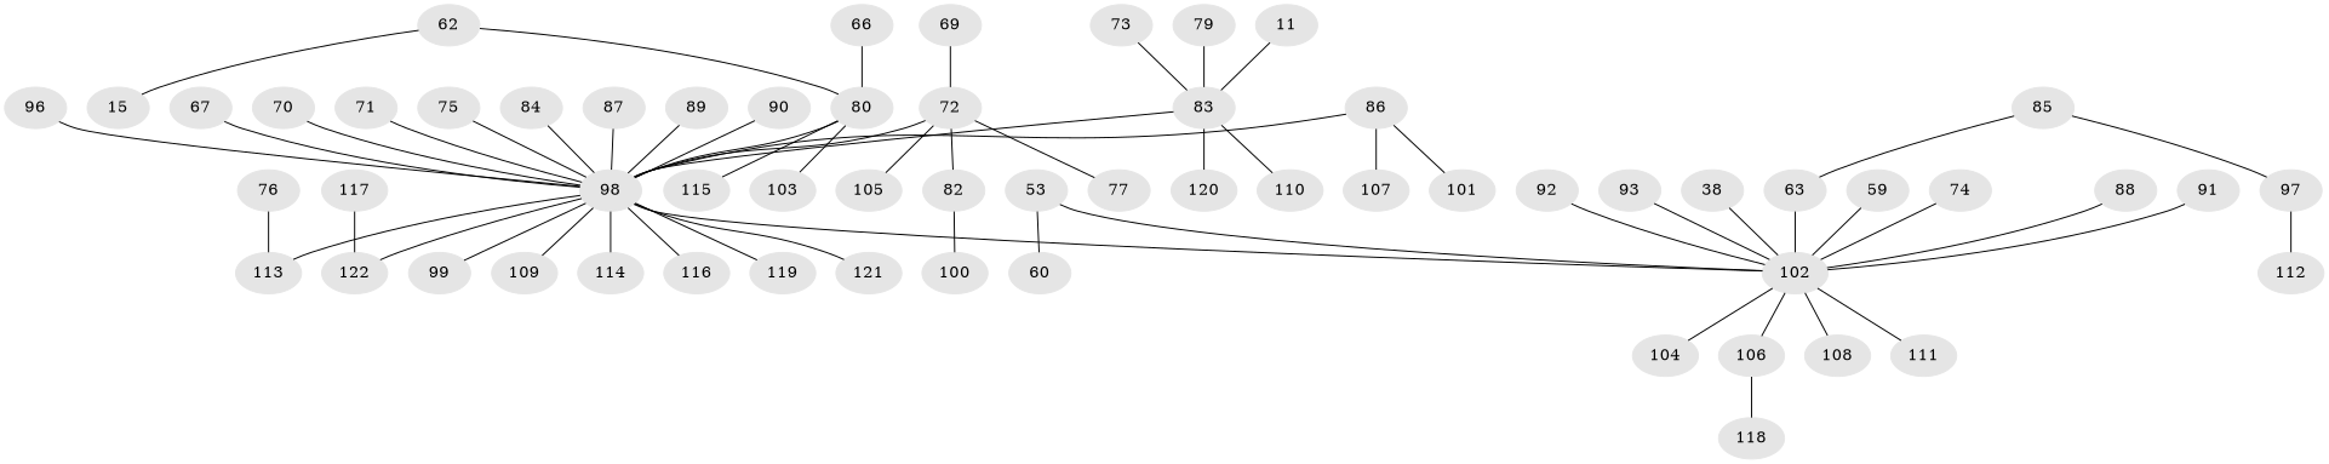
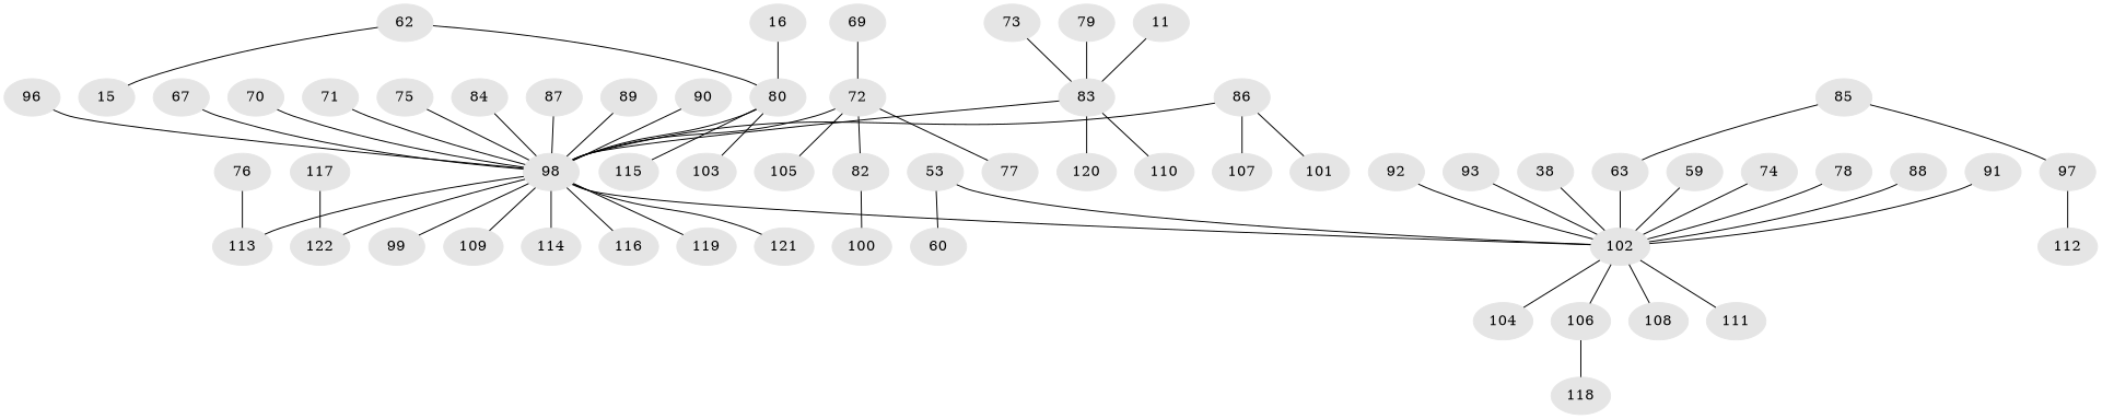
  graph {
    node [color=gray90 style=filled]
    53 [super="+8+51+19"]
    60
    102 [super="+5+11+35+14+39+28+17+32+44+45+47+57"]
    104
    106
    108
    111
    n8 [label=38]
    59
    80 [super="+36"]
    98 [super="+65+40+42+37+38+46+41+52+68+61+56"]
    103
    115
    62
    n15 [label=15]
    63
-   66
+   66 [label=16]
    113 [super="+49"]
    99
    109
    114
    116
    119
    121
    122 [super="+94"]
    67
    72 [super="+23+50"]
    77
    82
    105
    69
    70
    71
    100
    83 [super="+64+55"]
    110
    120
    73
    74
    75
    76
+   78
    79
    n44 [label=11]
    84
    85
    97
    112
    86
    101
    107
    87
    88
    89
    90
    91
    92
    93
    96
    118
    117
    53 -- 60
    53 -- 102
    102 -- 104
    102 -- 106
    102 -- 108
    102 -- 111
    106 -- 118
    n8 -- 102
    59 -- 102
    80 -- 98
    80 -- 103
    80 -- 115
    98 -- 102
    98 -- 113
    98 -- 99
    98 -- 109
    98 -- 114
    98 -- 116
    98 -- 119
    98 -- 121
    98 -- 122
    62 -- 80
    62 -- n15
    63 -- 102
    66 -- 80
    67 -- 98
    72 -- 98
    72 -- 77
    72 -- 82
    72 -- 105
    82 -- 100
    69 -- 72
    70 -- 98
    71 -- 98
    83 -- 98
    83 -- 110
    83 -- 120
    73 -- 83
    74 -- 102
    75 -- 98
    76 -- 113
+   78 -- 102
    79 -- 83
    n44 -- 83
    84 -- 98
    85 -- 63
    85 -- 97
    97 -- 112
    86 -- 98
    86 -- 101
    86 -- 107
    87 -- 98
    88 -- 102
    89 -- 98
    90 -- 98
    91 -- 102
    92 -- 102
    93 -- 102
    96 -- 98
    117 -- 122
  }
